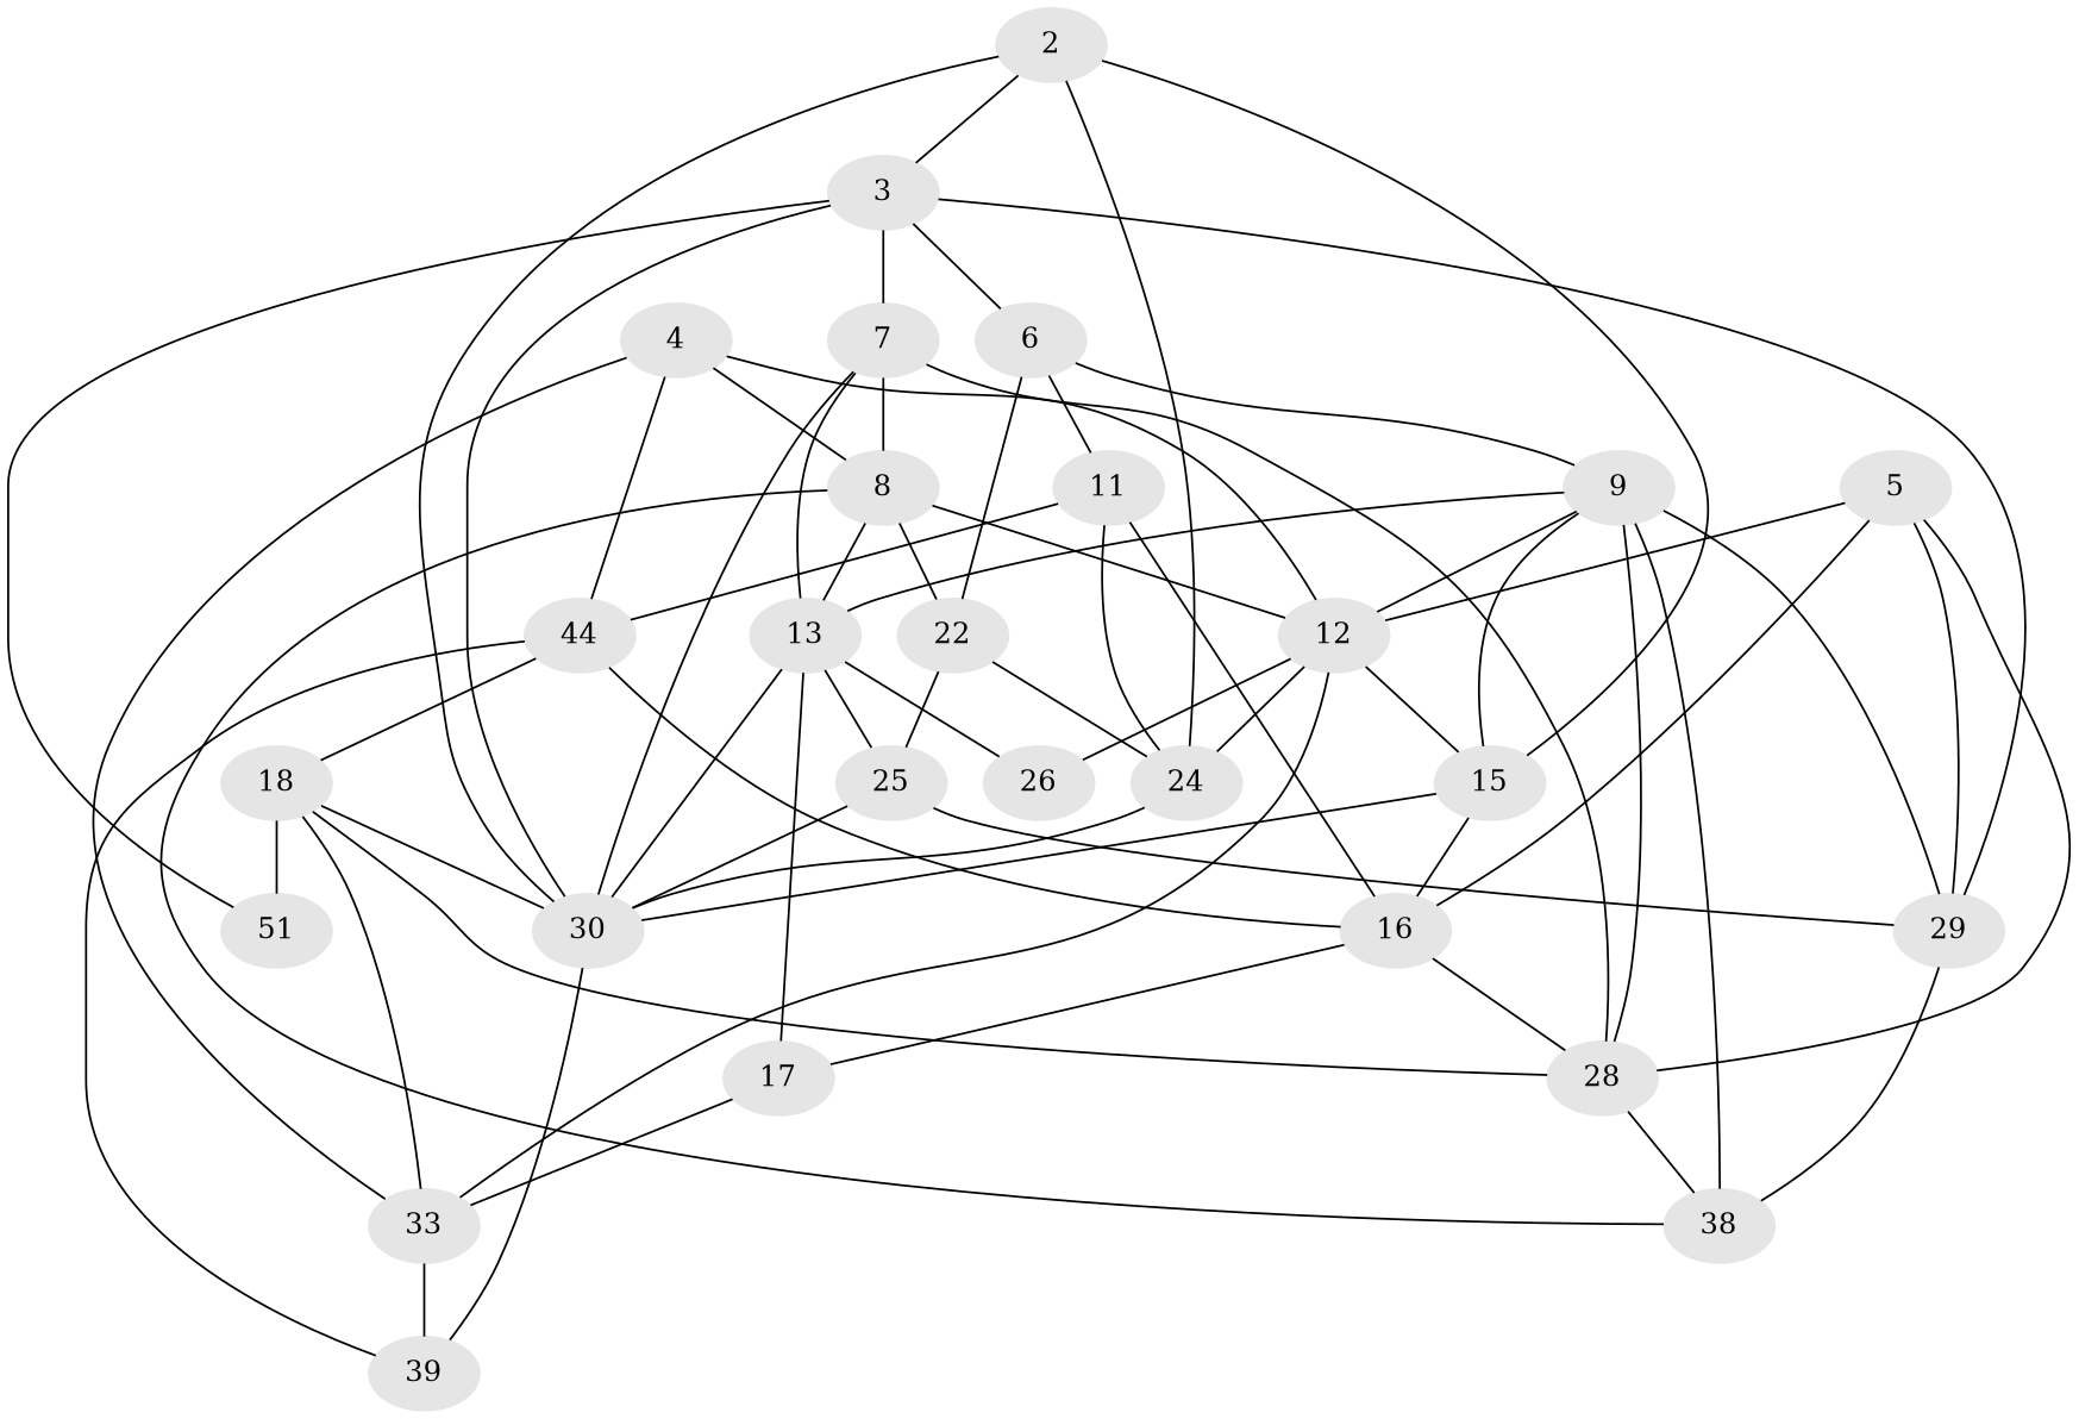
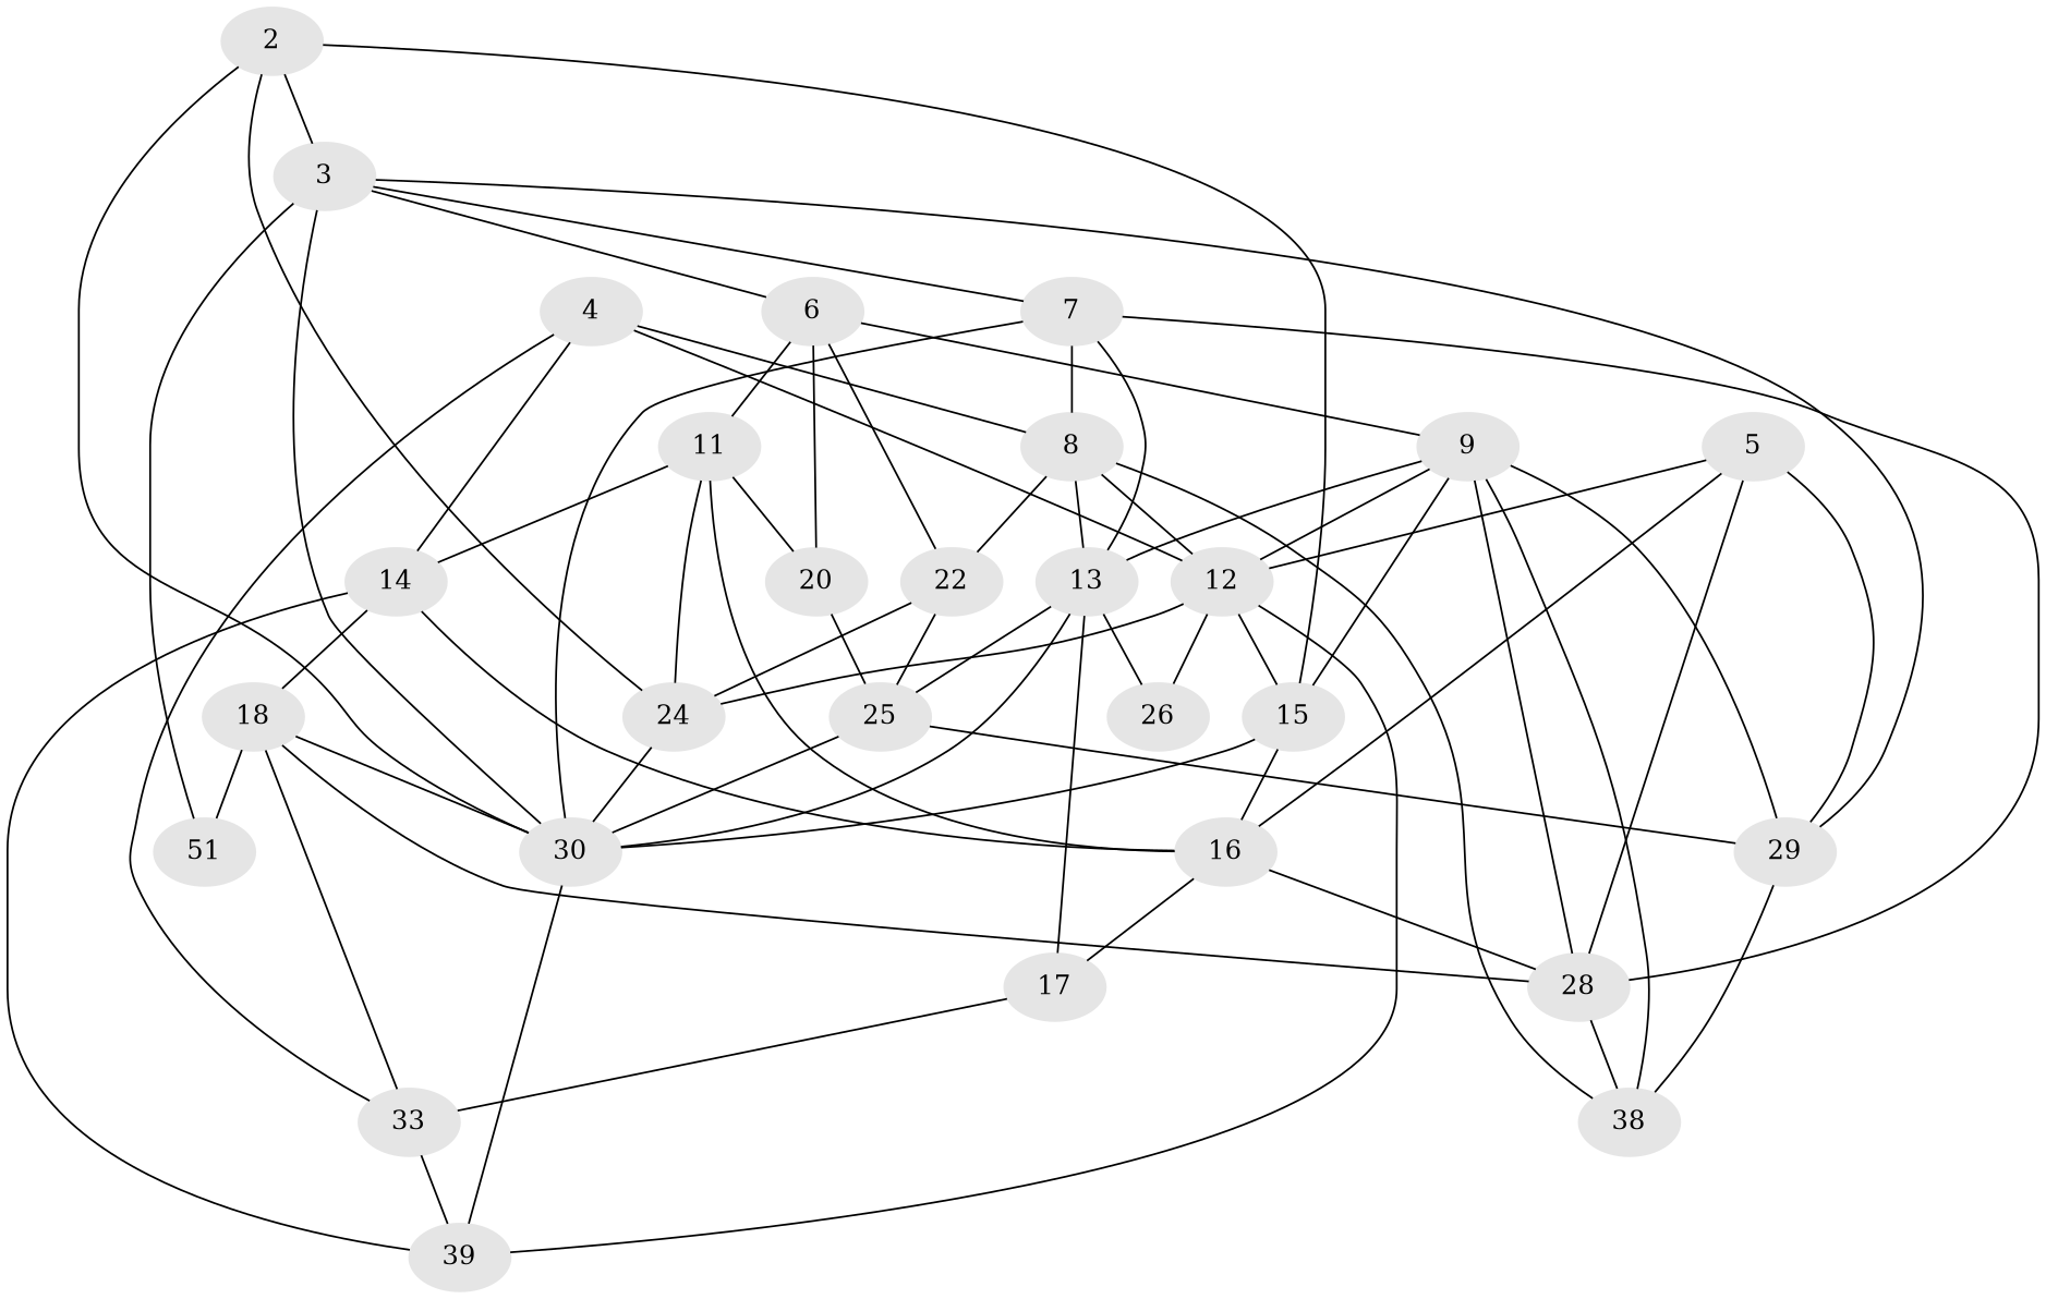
  graph {
    node [color=gray90 style=filled]
    n1 [label=2 super="+2"]
    3 [super="+48"]
    15 [super="+43"]
    24
    30 [super="+41"]
    6 [super="+19"]
    7 [super="+32"]
    29 [super="+37"]
    51
    16 [super="+36"]
    39
    9 [super="+21"]
    11 [super="+42"]
+   20
    22 [super="+49"]
    8 [super="+23"]
    28 [super="+46"]
    13 [super="+31"]
    38
    12 [super="+50"]
    4
-   14 [super="+35" label=44]
+   14 [super="+35"]
    33 [super="+44"]
    26
    18 [super="+34"]
    5 [super="+45"]
    17 [super="+47"]
    25 [super="+27"]
    n1 -- 3
    n1 -- 15
    n1 -- 24
    n1 -- 30
    3 -- 30 [weight=2]
    3 -- 6
    3 -- 7
    3 -- 29
    3 -- 51
    15 -- 30
    15 -- 16
    24 -- 30
    30 -- 39
    6 -- 9
    6 -- 11
+   6 -- 20
    6 -- 22
    7 -- 30
    7 -- 8 [weight=2]
    7 -- 28 [weight=2]
    7 -- 13
    29 -- 38
    16 -- 28
    16 -- 17
    9 -- 15
    9 -- 29
    9 -- 28
    9 -- 13
    9 -- 38
    9 -- 12
    11 -- 24
    11 -- 16
+   11 -- 20
    11 -- 14
+   20 -- 25
    22 -- 24
    22 -- 25
    8 -- 22
    8 -- 13
    8 -- 38
    8 -- 12
    28 -- 38
    13 -- 30
    13 -- 26
    13 -- 17
    13 -- 25
    12 -- 15
    12 -- 24
-   12 -- 33
+   12 -- 39
    12 -- 26
    4 -- 8
    4 -- 12
    4 -- 14
    4 -- 33
    14 -- 16
    14 -- 39
    14 -- 18
    33 -- 39
    18 -- 30
    18 -- 51
    18 -- 28
    18 -- 33
    5 -- 29
    5 -- 16
    5 -- 28
    5 -- 12
    17 -- 33
    25 -- 30 [weight=2]
    25 -- 29
  }
